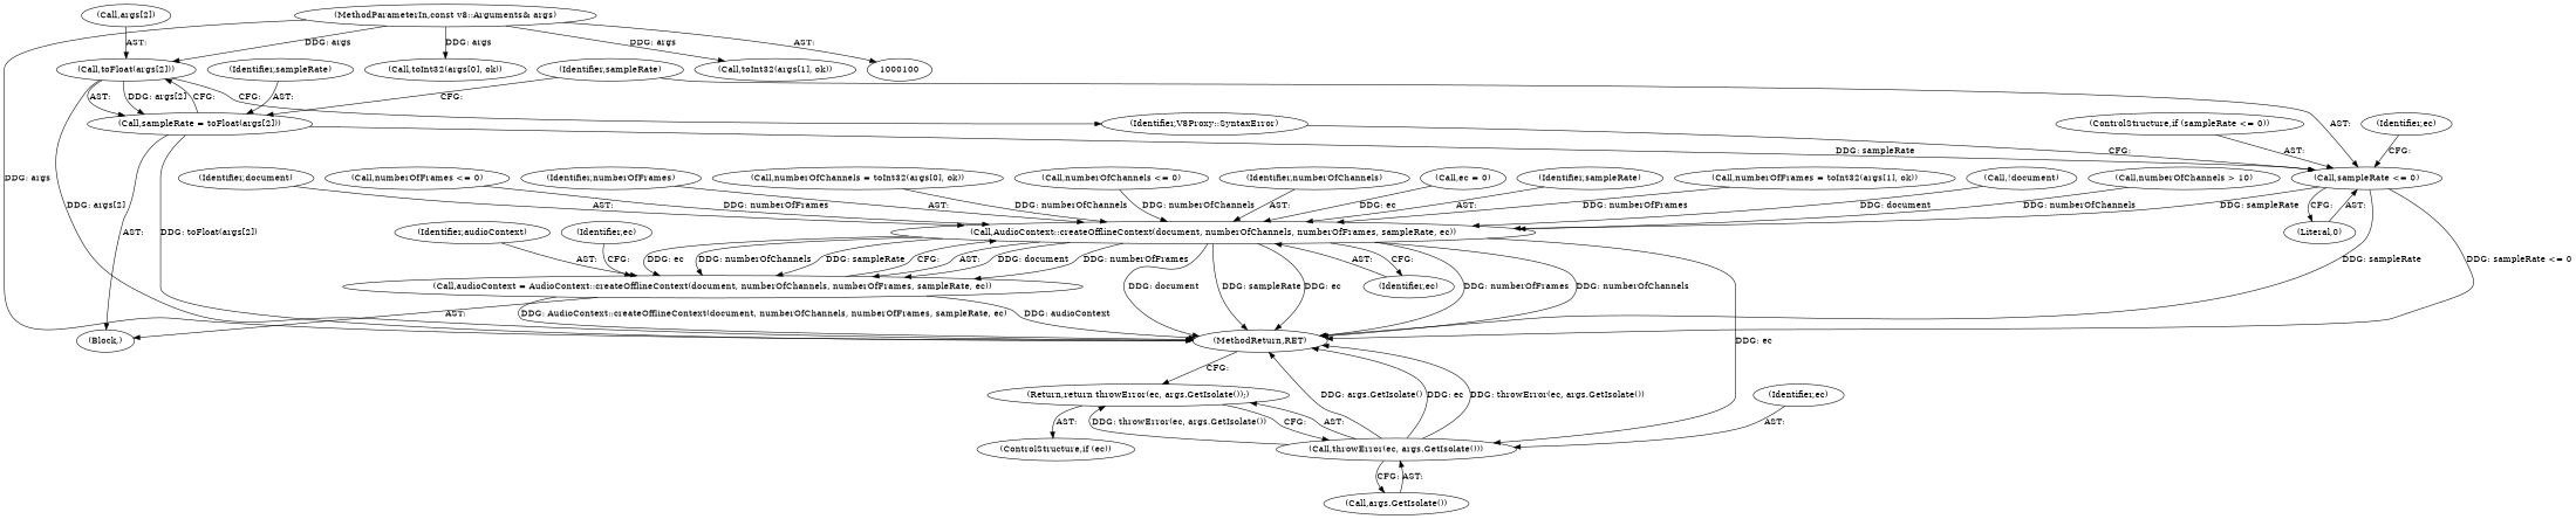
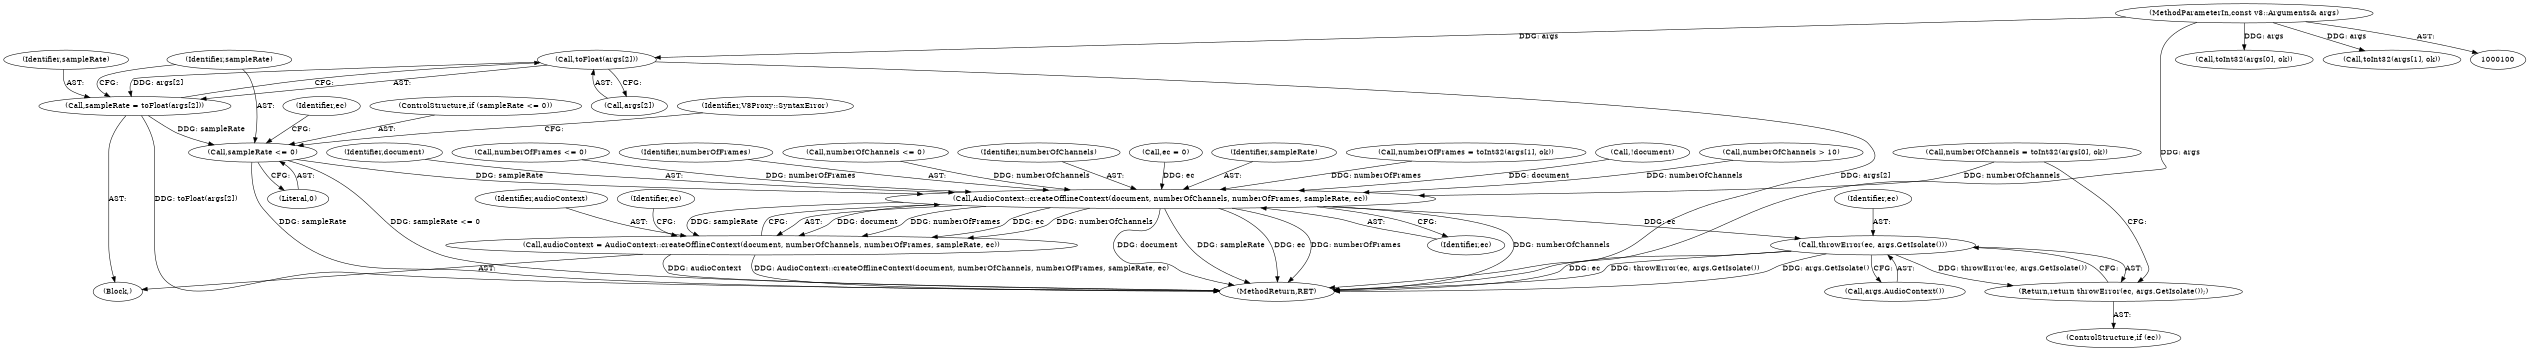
  digraph {
    n1 [label="(Call,toFloat(args[2]))"]
    n2 [label="(Call,sampleRate = toFloat(args[2]))"]
    n3 [label="(MethodReturn,RET)"]
    n4 [label="(Call,args[2])"]
    n5 [label="(Call,sampleRate <= 0)"]
    n6 [label="(Block,)"]
    n7 [label="(Return,return throwError(ec, args.GetIsolate());)"]
    n8 [label="(MethodParameterIn,const v8::Arguments& args)"]
    n9 [label="(Call,toInt32(args[0], ok))"]
    n10 [label="(Call,toInt32(args[1], ok))"]
    1000100
    n12 [label="(Call,AudioContext::createOfflineContext(document, numberOfChannels, numberOfFrames, sampleRate, ec))"]
    n13 [label="(Literal,0)"]
    n14 [label="(Call,audioContext = AudioContext::createOfflineContext(document, numberOfChannels, numberOfFrames, sampleRate, ec))"]
    n15 [label="(Call,throwError(ec, args.GetIsolate()))"]
    n16 [label="(Identifier,ec)"]
    n17 [label="(ControlStructure,if (sampleRate <= 0))"]
-   n18 [label="(Call,args.GetIsolate())"]
+   n18 [label="(Call,args.AudioContext())"]
    n19 [label="(ControlStructure,if (ec))"]
    n20 [label="(Identifier,audioContext)"]
    n21 [label="(Identifier,numberOfChannels)"]
    n22 [label="(Call,ec = 0)"]
    n23 [label="(Identifier,sampleRate)"]
    n24 [label="(Identifier,sampleRate)"]
    n25 [label="(Call,numberOfFrames = toInt32(args[1], ok))"]
    n26 [label="(Identifier,ec)"]
    n27 [label="(Identifier,ec)"]
    n28 [label="(Call,!document)"]
    n29 [label="(Call,numberOfChannels > 10)"]
    n30 [label="(Identifier,V8Proxy::SyntaxError)"]
    n31 [label="(Identifier,document)"]
    n32 [label="(Identifier,sampleRate)"]
    n33 [label="(Call,numberOfFrames <= 0)"]
    n34 [label="(Identifier,numberOfFrames)"]
    n35 [label="(Identifier,ec)"]
    n36 [label="(Call,numberOfChannels = toInt32(args[0], ok))"]
    n37 [label="(Call,numberOfChannels <= 0)"]
    n1 -> n2 [label="AST: "]
    n1 -> n2 [label="DDG: args[2]"]
    n1 -> n3 [label="DDG: args[2]"]
-   n1 -> n30 [label="CFG: "]
+   n1 -> n4 [label="CFG: "]
    n2 -> n1 [label="CFG: "]
    n2 -> n3 [label="DDG: toFloat(args[2])"]
    n2 -> n5 [label="DDG: sampleRate"]
    n2 -> n6 [label="AST: "]
-   n3 -> n7 [label="CFG: "]
+   n36 -> n7 [label="CFG: "]
    n4 -> n1 [label="AST: "]
    n5 -> n3 [label="DDG: sampleRate <= 0"]
    n5 -> n3 [label="DDG: sampleRate"]
    n5 -> n12 [label="DDG: sampleRate"]
    n5 -> n13 [label="CFG: "]
    n7 -> n15 [label="CFG: "]
    n7 -> n19 [label="AST: "]
    n8 -> n1 [label="DDG: args"]
    n8 -> n3 [label="DDG: args"]
    n8 -> n9 [label="DDG: args"]
    n8 -> n10 [label="DDG: args"]
    n8 -> 1000100 [label="AST: "]
    n12 -> n3 [label="DDG: document"]
    n12 -> n3 [label="DDG: sampleRate"]
    n12 -> n3 [label="DDG: ec"]
    n12 -> n3 [label="DDG: numberOfFrames"]
    n12 -> n3 [label="DDG: numberOfChannels"]
    n12 -> n14 [label="AST: "]
    n12 -> n14 [label="DDG: document"]
    n12 -> n14 [label="DDG: numberOfFrames"]
    n12 -> n14 [label="DDG: ec"]
    n12 -> n14 [label="DDG: numberOfChannels"]
    n12 -> n14 [label="DDG: sampleRate"]
    n12 -> n15 [label="DDG: ec"]
    n12 -> n16 [label="CFG: "]
    n13 -> n5 [label="AST: "]
    n14 -> n3 [label="DDG: audioContext"]
    n14 -> n3 [label="DDG: AudioContext::createOfflineContext(document, numberOfChannels, numberOfFrames, sampleRate, ec)"]
    n14 -> n6 [label="AST: "]
    n14 -> n12 [label="CFG: "]
    n15 -> n3 [label="DDG: args.GetIsolate()"]
    n15 -> n3 [label="DDG: ec"]
    n15 -> n3 [label="DDG: throwError(ec, args.GetIsolate())"]
    n15 -> n7 [label="AST: "]
    n15 -> n7 [label="DDG: throwError(ec, args.GetIsolate())"]
    n15 -> n18 [label="CFG: "]
    n16 -> n12 [label="AST: "]
    n17 -> n5 [label="AST: "]
    n18 -> n15 [label="AST: "]
    n20 -> n14 [label="AST: "]
    n21 -> n12 [label="AST: "]
    n22 -> n12 [label="DDG: ec"]
    n23 -> n2 [label="AST: "]
    n24 -> n12 [label="AST: "]
    n25 -> n12 [label="DDG: numberOfFrames"]
    n26 -> n14 [label="CFG: "]
    n27 -> n15 [label="AST: "]
    n28 -> n12 [label="DDG: document"]
    n29 -> n12 [label="DDG: numberOfChannels"]
    n30 -> n5 [label="CFG: "]
    n31 -> n12 [label="AST: "]
    n32 -> n2 [label="CFG: "]
    n32 -> n5 [label="AST: "]
    n33 -> n12 [label="DDG: numberOfFrames"]
    n34 -> n12 [label="AST: "]
    n35 -> n5 [label="CFG: "]
    n36 -> n12 [label="DDG: numberOfChannels"]
    n37 -> n12 [label="DDG: numberOfChannels"]
  }
